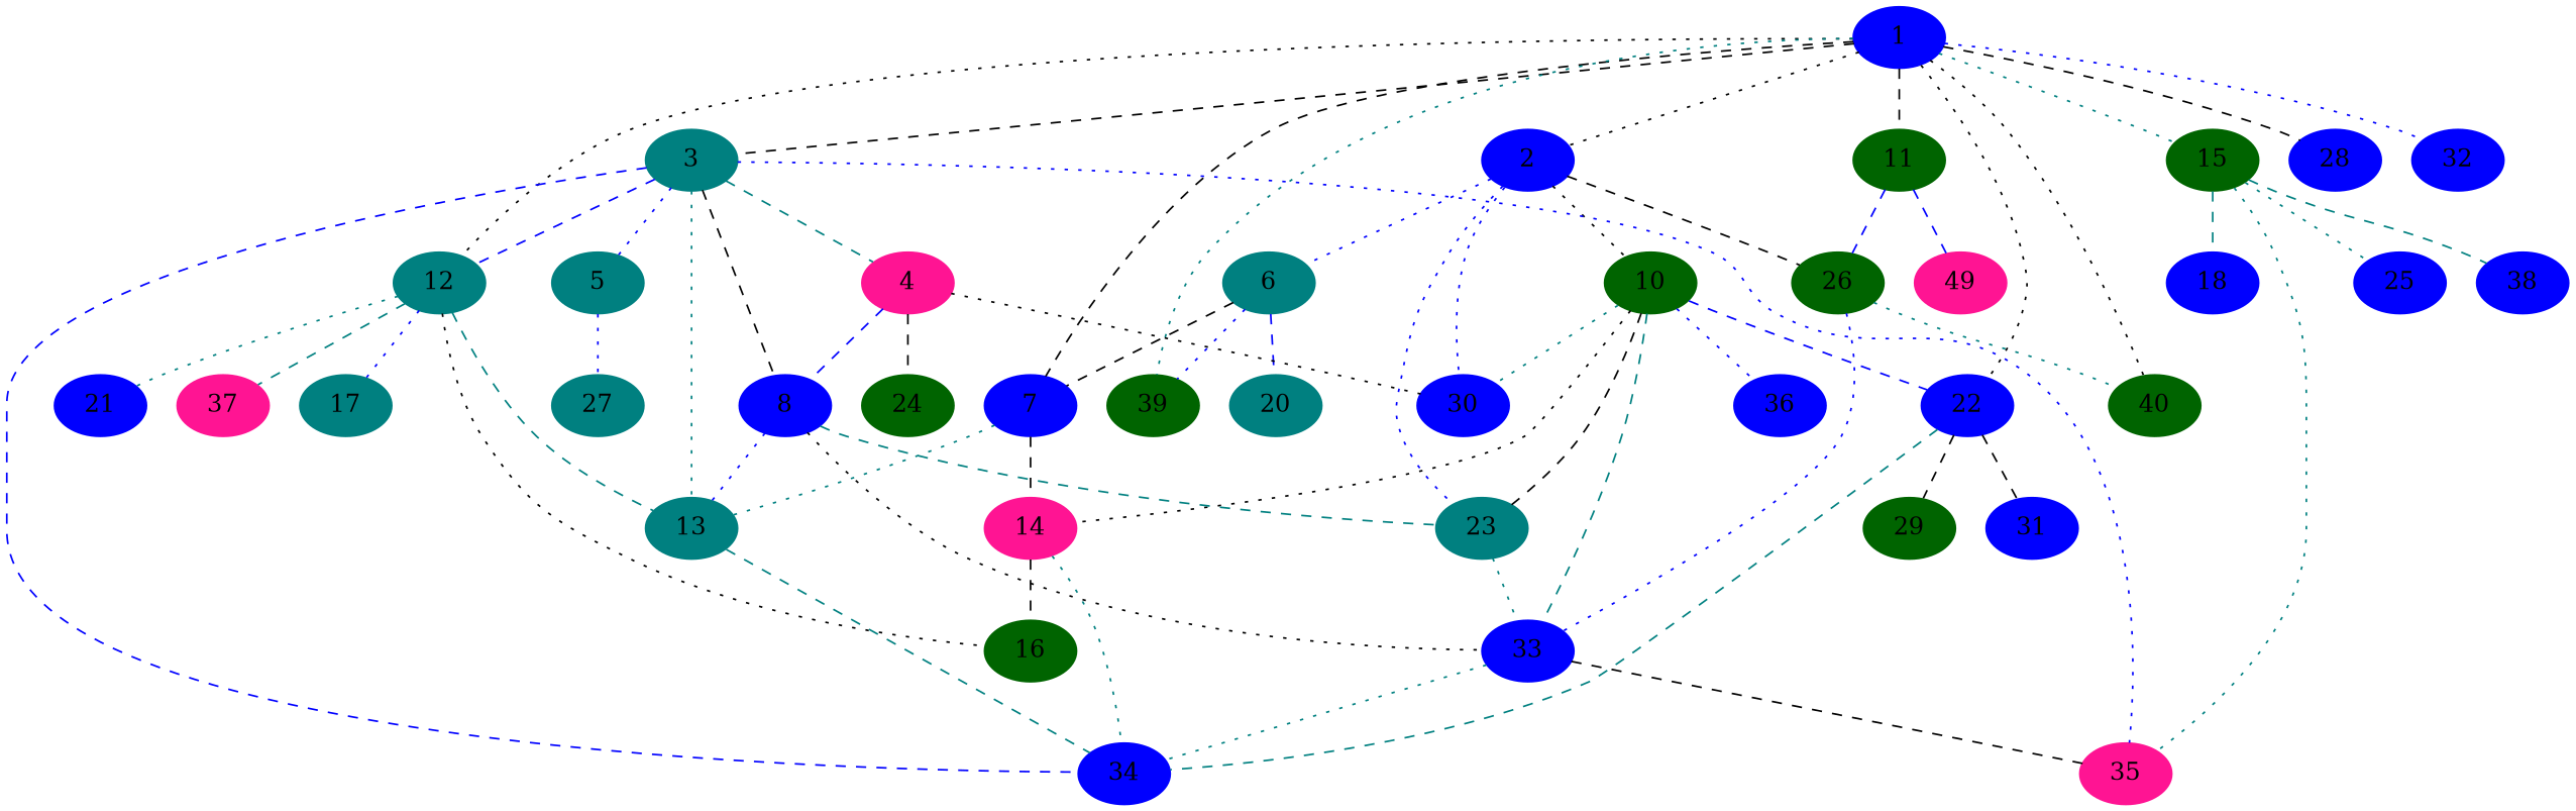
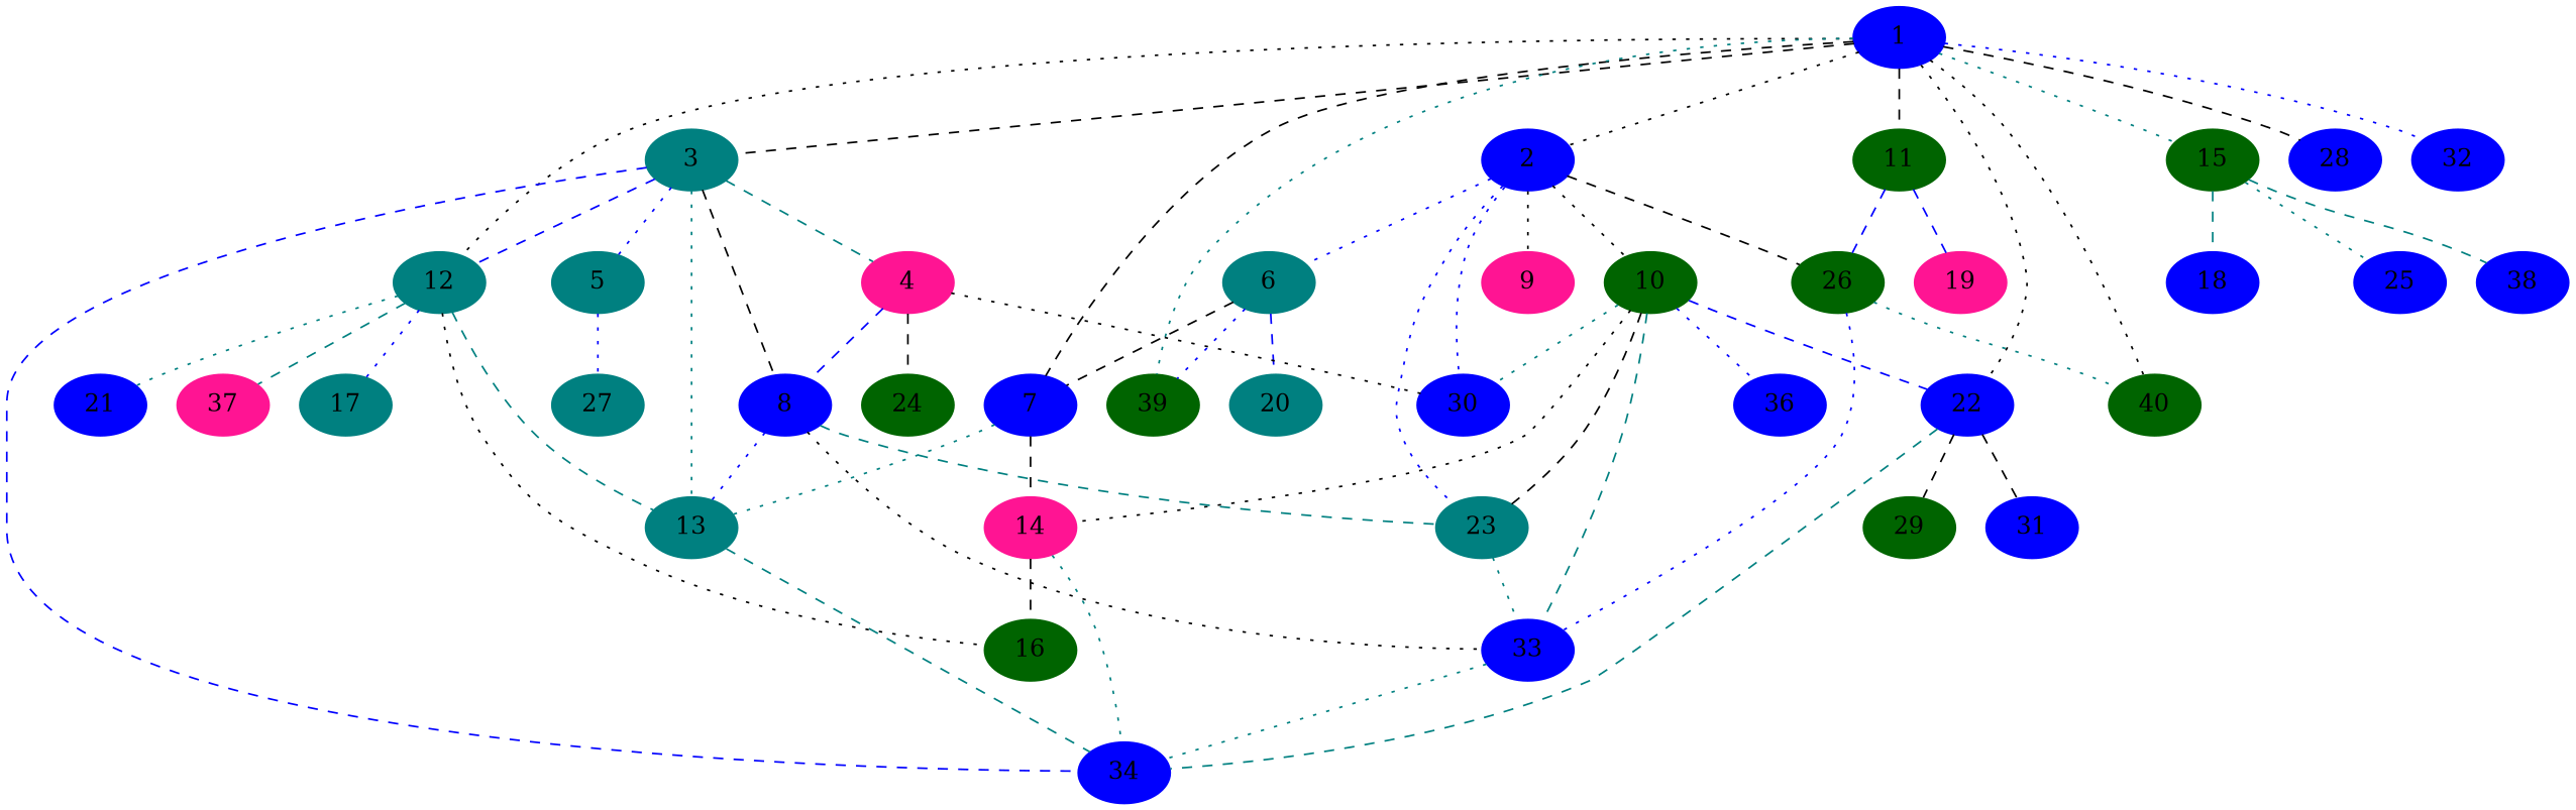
  graph {
    node [color=blue style=filled]
    edge [color=black style=dotted weight=1.0]
    1
    2
    3 [color=teal]
    7
    11 [color=darkgreen]
    12 [color=teal]
    15 [color=darkgreen]
    22
    28
    32
    39 [color=darkgreen]
    40 [color=darkgreen]
    6 [color=teal]
+   9 [color=deeppink]
    10 [color=darkgreen]
    23 [color=teal]
    26 [color=darkgreen]
    30
    4 [color=deeppink]
    5 [color=teal]
    8
    13 [color=teal]
    34
-   35 [color=deeppink]
    14 [color=deeppink]
-   19 [color=deeppink label=49]
+   19 [color=deeppink]
    16 [color=darkgreen]
    17 [color=teal]
    21
    37 [color=deeppink]
    18
    25
    38
    29 [color=darkgreen]
    31
    20 [color=teal]
    33
    36
    24 [color=darkgreen]
    27 [color=teal]
    1 -- 2
    1 -- 3 [style=dashed]
    1 -- 7 [style=dashed]
    1 -- 11 [style=dashed]
    1 -- 12
    1 -- 15 [color=teal]
    1 -- 22
    1 -- 28 [style=dashed]
    1 -- 32 [color=blue]
    1 -- 39 [color=teal]
    1 -- 40
    2 -- 6 [color=blue]
+   2 -- 9 [weight=3.0]
    2 -- 10
    2 -- 23 [color=blue]
    2 -- 26 [style=dashed]
    2 -- 30 [color=blue]
    3 -- 12 [color=blue style=dashed]
    3 -- 4 [color=teal style=dashed]
    3 -- 5 [color=blue]
    3 -- 8 [style=dashed]
    3 -- 13 [color=teal weight=4.0]
    3 -- 34 [color=blue style=dashed]
-   3 -- 35 [color=blue]
    7 -- 13 [color=teal]
    7 -- 14 [style=dashed]
    11 -- 26 [color=blue style=dashed]
    11 -- 19 [color=blue style=dashed]
    12 -- 13 [color=teal style=dashed]
    12 -- 16
    12 -- 17 [color=blue]
    12 -- 21 [color=teal]
    12 -- 37 [color=teal style=dashed]
-   15 -- 35 [color=teal]
    15 -- 18 [color=teal style=dashed]
    15 -- 25 [color=teal]
    15 -- 38 [color=teal style=dashed]
    22 -- 34 [color=teal style=dashed]
    22 -- 29 [style=dashed]
    22 -- 31 [style=dashed]
    6 -- 7 [style=dashed]
    6 -- 39 [color=blue]
    6 -- 20 [color=blue style=dashed]
    10 -- 22 [color=blue style=dashed]
    10 -- 23 [style=dashed]
    10 -- 30 [color=teal weight=2.0]
    10 -- 14
    10 -- 33 [color=teal style=dashed]
    10 -- 36 [color=blue]
    23 -- 33 [color=teal]
    26 -- 40 [color=teal]
    26 -- 33 [color=blue]
    4 -- 30
    4 -- 8 [color=blue style=dashed]
    4 -- 24 [style=dashed weight=3.0]
    5 -- 27 [color=blue]
    8 -- 23 [color=teal style=dashed]
    8 -- 13 [color=blue]
    8 -- 33
    13 -- 34 [color=teal style=dashed]
    14 -- 34 [color=teal]
    14 -- 16 [style=dashed weight=3.0]
    33 -- 34 [color=teal]
-   33 -- 35 [style=dashed]
  }
